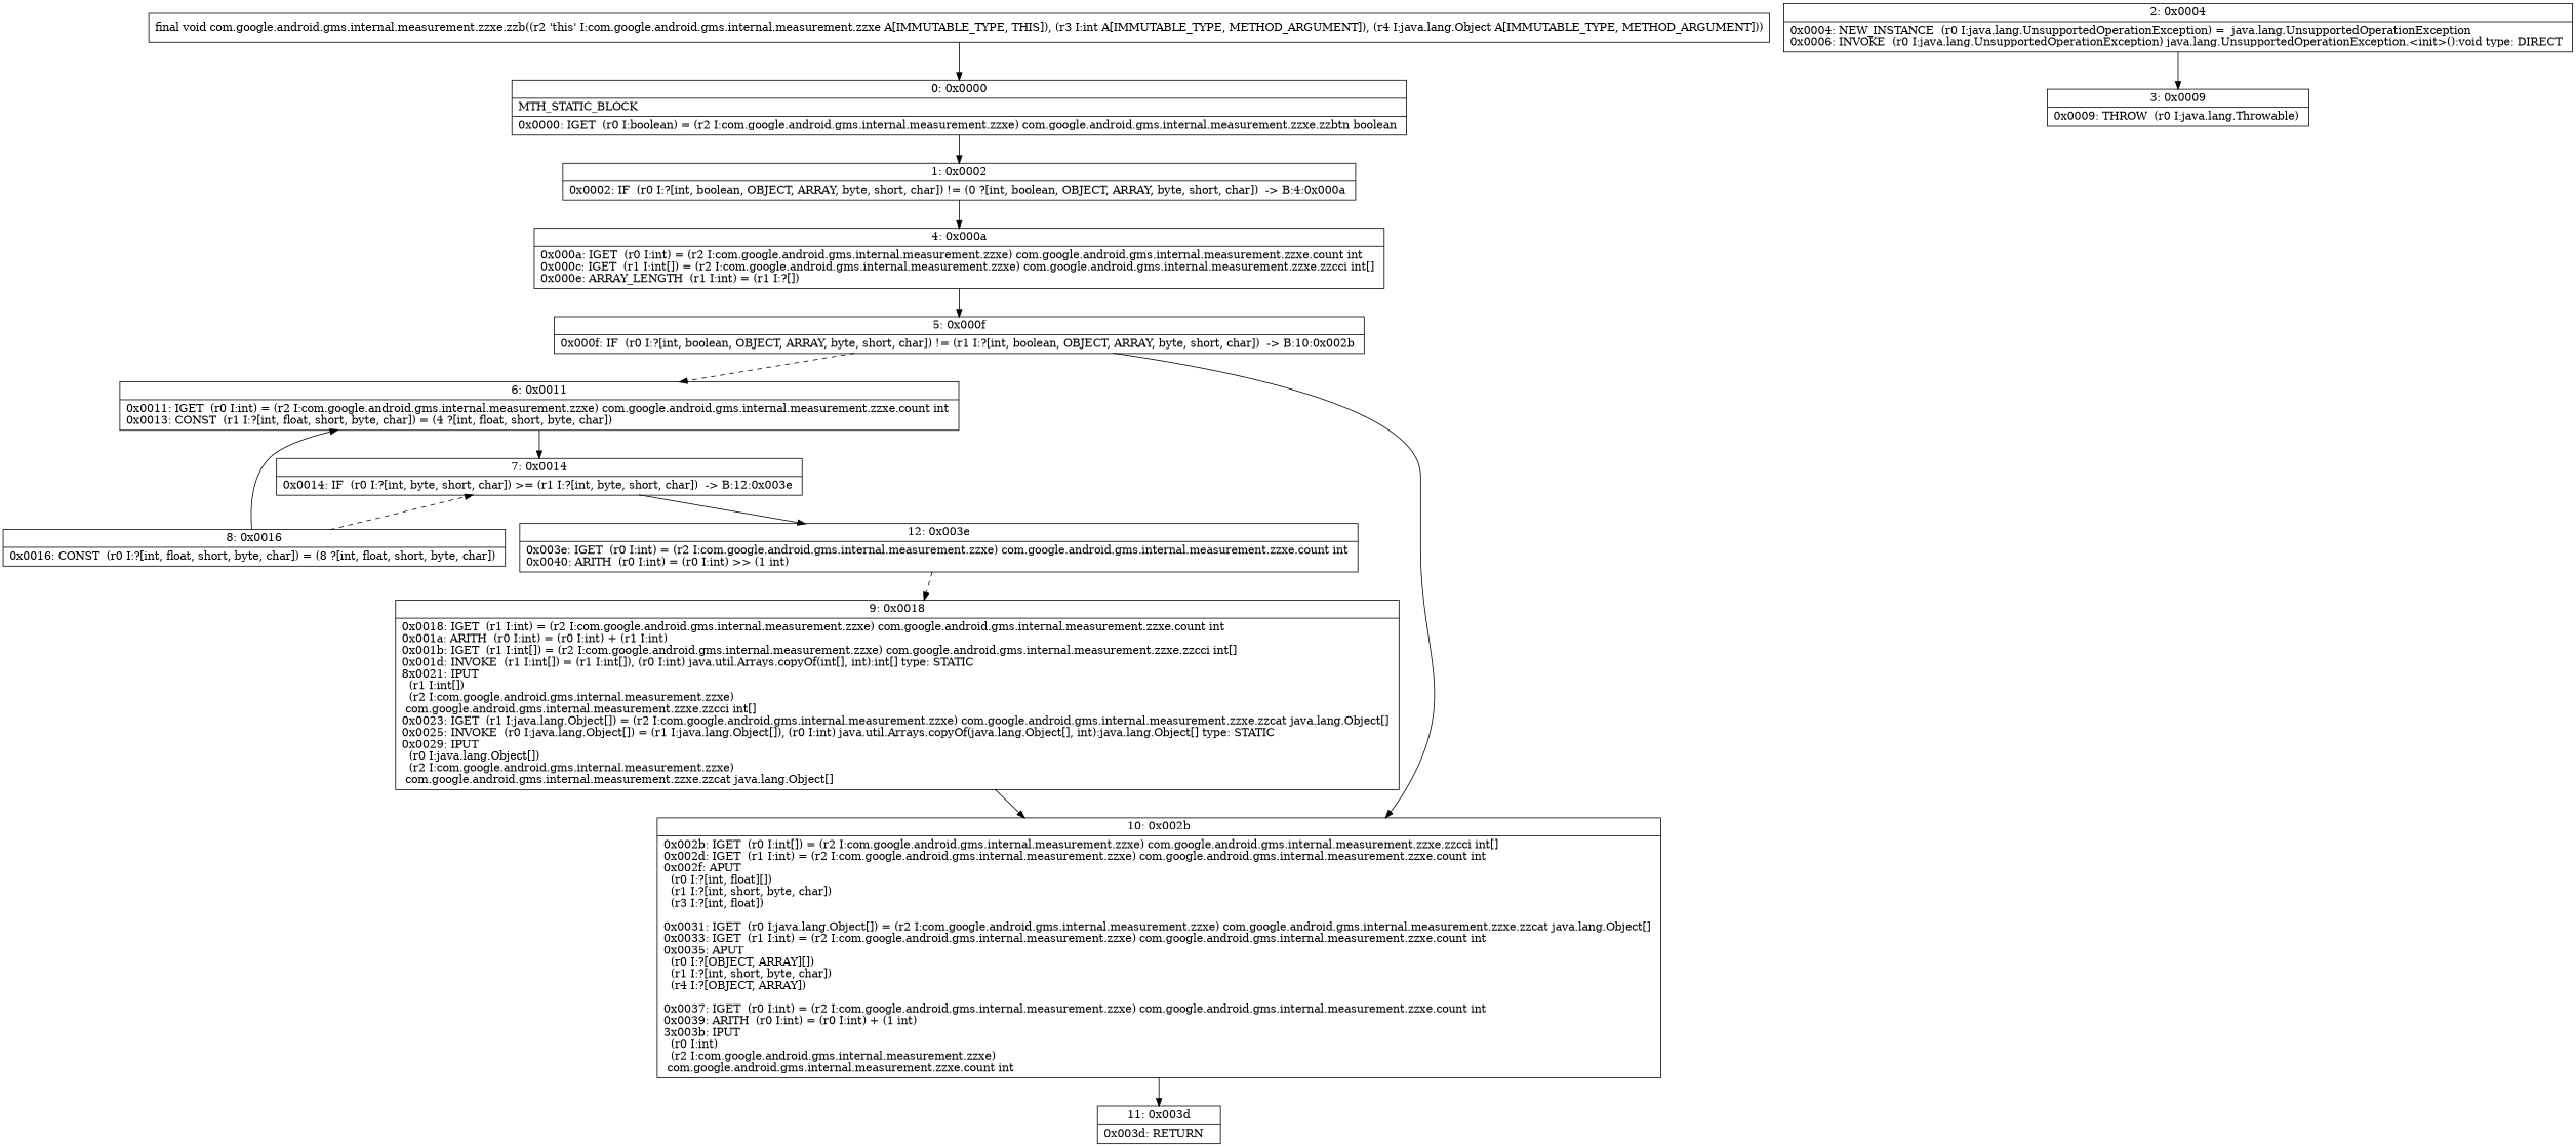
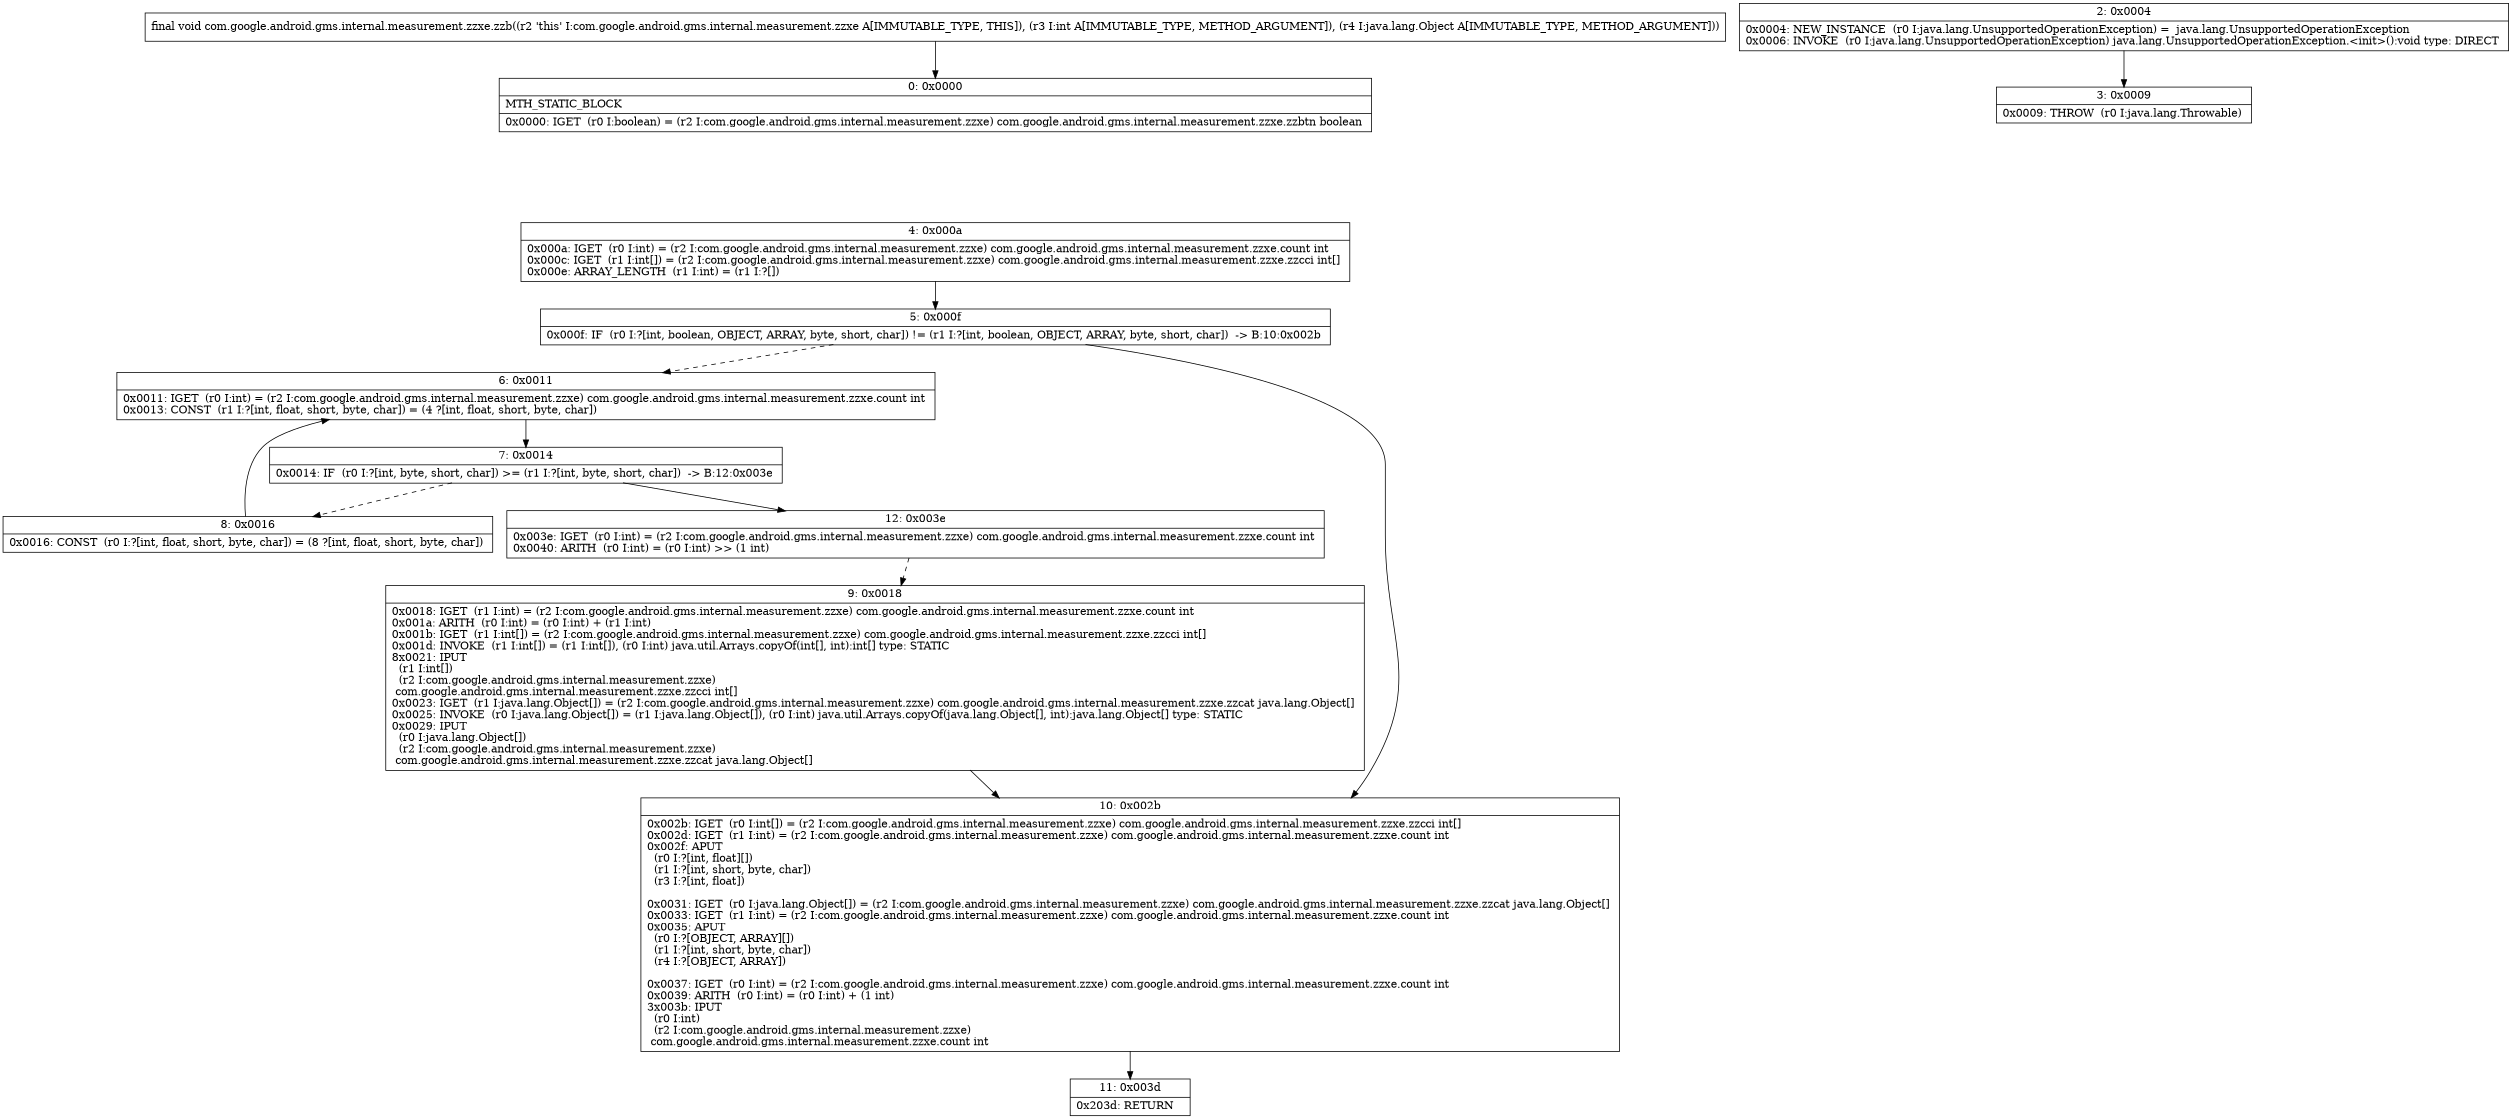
  digraph {
    node [shape=record]
    n1 [label="{0\:\ 0x0000|MTH_STATIC_BLOCK\l|0x0000: IGET  (r0 I:boolean) = (r2 I:com.google.android.gms.internal.measurement.zzxe) com.google.android.gms.internal.measurement.zzxe.zzbtn boolean \l}"]
-   n2 [label="{1\:\ 0x0002|0x0002: IF  (r0 I:?[int, boolean, OBJECT, ARRAY, byte, short, char]) != (0 ?[int, boolean, OBJECT, ARRAY, byte, short, char])  \-\> B:4:0x000a \l}"]
    n3 [label="{4\:\ 0x000a|0x000a: IGET  (r0 I:int) = (r2 I:com.google.android.gms.internal.measurement.zzxe) com.google.android.gms.internal.measurement.zzxe.count int \l0x000c: IGET  (r1 I:int[]) = (r2 I:com.google.android.gms.internal.measurement.zzxe) com.google.android.gms.internal.measurement.zzxe.zzcci int[] \l0x000e: ARRAY_LENGTH  (r1 I:int) = (r1 I:?[]) \l}"]
    n4 [label="{2\:\ 0x0004|0x0004: NEW_INSTANCE  (r0 I:java.lang.UnsupportedOperationException) =  java.lang.UnsupportedOperationException \l0x0006: INVOKE  (r0 I:java.lang.UnsupportedOperationException) java.lang.UnsupportedOperationException.\<init\>():void type: DIRECT \l}"]
    n5 [label="{3\:\ 0x0009|0x0009: THROW  (r0 I:java.lang.Throwable) \l}"]
    n6 [label="{5\:\ 0x000f|0x000f: IF  (r0 I:?[int, boolean, OBJECT, ARRAY, byte, short, char]) != (r1 I:?[int, boolean, OBJECT, ARRAY, byte, short, char])  \-\> B:10:0x002b \l}"]
    n7 [label="{6\:\ 0x0011|0x0011: IGET  (r0 I:int) = (r2 I:com.google.android.gms.internal.measurement.zzxe) com.google.android.gms.internal.measurement.zzxe.count int \l0x0013: CONST  (r1 I:?[int, float, short, byte, char]) = (4 ?[int, float, short, byte, char]) \l}"]
    n8 [label="{10\:\ 0x002b|0x002b: IGET  (r0 I:int[]) = (r2 I:com.google.android.gms.internal.measurement.zzxe) com.google.android.gms.internal.measurement.zzxe.zzcci int[] \l0x002d: IGET  (r1 I:int) = (r2 I:com.google.android.gms.internal.measurement.zzxe) com.google.android.gms.internal.measurement.zzxe.count int \l0x002f: APUT  \l  (r0 I:?[int, float][])\l  (r1 I:?[int, short, byte, char])\l  (r3 I:?[int, float])\l \l0x0031: IGET  (r0 I:java.lang.Object[]) = (r2 I:com.google.android.gms.internal.measurement.zzxe) com.google.android.gms.internal.measurement.zzxe.zzcat java.lang.Object[] \l0x0033: IGET  (r1 I:int) = (r2 I:com.google.android.gms.internal.measurement.zzxe) com.google.android.gms.internal.measurement.zzxe.count int \l0x0035: APUT  \l  (r0 I:?[OBJECT, ARRAY][])\l  (r1 I:?[int, short, byte, char])\l  (r4 I:?[OBJECT, ARRAY])\l \l0x0037: IGET  (r0 I:int) = (r2 I:com.google.android.gms.internal.measurement.zzxe) com.google.android.gms.internal.measurement.zzxe.count int \l0x0039: ARITH  (r0 I:int) = (r0 I:int) + (1 int) \l3x003b: IPUT  \l  (r0 I:int)\l  (r2 I:com.google.android.gms.internal.measurement.zzxe)\l com.google.android.gms.internal.measurement.zzxe.count int \l}"]
    n9 [label="{7\:\ 0x0014|0x0014: IF  (r0 I:?[int, byte, short, char]) \>= (r1 I:?[int, byte, short, char])  \-\> B:12:0x003e \l}"]
-   n10 [label="{11\:\ 0x003d|0x003d: RETURN   \l}"]
+   n10 [label="{11\:\ 0x003d|0x203d: RETURN   \l}"]
    n11 [label="{8\:\ 0x0016|0x0016: CONST  (r0 I:?[int, float, short, byte, char]) = (8 ?[int, float, short, byte, char]) \l}"]
    n12 [label="{12\:\ 0x003e|0x003e: IGET  (r0 I:int) = (r2 I:com.google.android.gms.internal.measurement.zzxe) com.google.android.gms.internal.measurement.zzxe.count int \l0x0040: ARITH  (r0 I:int) = (r0 I:int) \>\> (1 int) \l}"]
    n13 [label="{9\:\ 0x0018|0x0018: IGET  (r1 I:int) = (r2 I:com.google.android.gms.internal.measurement.zzxe) com.google.android.gms.internal.measurement.zzxe.count int \l0x001a: ARITH  (r0 I:int) = (r0 I:int) + (r1 I:int) \l0x001b: IGET  (r1 I:int[]) = (r2 I:com.google.android.gms.internal.measurement.zzxe) com.google.android.gms.internal.measurement.zzxe.zzcci int[] \l0x001d: INVOKE  (r1 I:int[]) = (r1 I:int[]), (r0 I:int) java.util.Arrays.copyOf(int[], int):int[] type: STATIC \l8x0021: IPUT  \l  (r1 I:int[])\l  (r2 I:com.google.android.gms.internal.measurement.zzxe)\l com.google.android.gms.internal.measurement.zzxe.zzcci int[] \l0x0023: IGET  (r1 I:java.lang.Object[]) = (r2 I:com.google.android.gms.internal.measurement.zzxe) com.google.android.gms.internal.measurement.zzxe.zzcat java.lang.Object[] \l0x0025: INVOKE  (r0 I:java.lang.Object[]) = (r1 I:java.lang.Object[]), (r0 I:int) java.util.Arrays.copyOf(java.lang.Object[], int):java.lang.Object[] type: STATIC \l0x0029: IPUT  \l  (r0 I:java.lang.Object[])\l  (r2 I:com.google.android.gms.internal.measurement.zzxe)\l com.google.android.gms.internal.measurement.zzxe.zzcat java.lang.Object[] \l}"]
    n14 [label="{final void com.google.android.gms.internal.measurement.zzxe.zzb((r2 'this' I:com.google.android.gms.internal.measurement.zzxe A[IMMUTABLE_TYPE, THIS]), (r3 I:int A[IMMUTABLE_TYPE, METHOD_ARGUMENT]), (r4 I:java.lang.Object A[IMMUTABLE_TYPE, METHOD_ARGUMENT])) }"]
-   n1 -> n2
-   n2 -> n3
    n3 -> n6
    n4 -> n5
    n6 -> n7 [style=dashed]
    n6 -> n8
    n7 -> n9
    n8 -> n10
-   n11 -> n9 [style=dashed]
+   n9 -> n11 [style=dashed]
    n9 -> n12
    n11 -> n7
    n12 -> n13 [style=dashed]
    n13 -> n8
    n14 -> n1
  }
